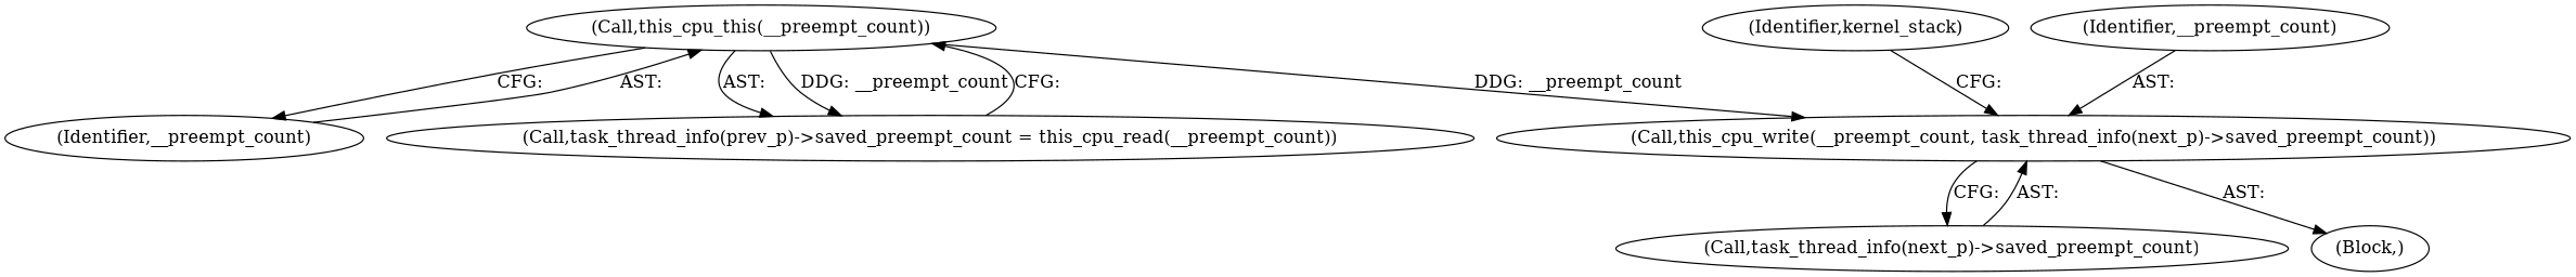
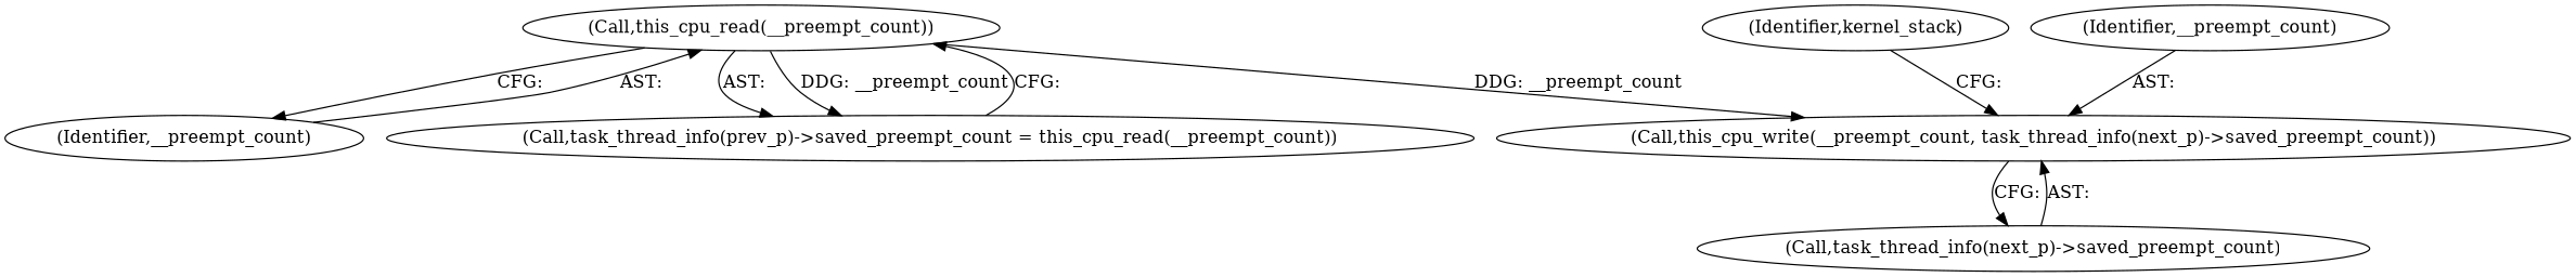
  digraph {
    n1 [label="(Call,this_cpu_write(__preempt_count, task_thread_info(next_p)->saved_preempt_count))"]
    n2 [label="(Call,task_thread_info(next_p)->saved_preempt_count)"]
-   n3 [label="(Block,)"]
-   n4 [label="(Call,this_cpu_this(__preempt_count))"]
+   n4 [label="(Call,this_cpu_read(__preempt_count))"]
    n5 [label="(Identifier,__preempt_count)"]
    n6 [label="(Call,task_thread_info(prev_p)->saved_preempt_count = this_cpu_read(__preempt_count))"]
    n7 [label="(Identifier,kernel_stack)"]
    n8 [label="(Identifier,__preempt_count)"]
    n1 -> n2 [label="CFG: "]
-   n1 -> n3 [label="AST: "]
    n2 -> n1 [label="AST: "]
    n4 -> n1 [label="DDG: __preempt_count"]
    n4 -> n5 [label="CFG: "]
    n4 -> n6 [label="AST: "]
    n4 -> n6 [label="DDG: __preempt_count"]
    n5 -> n4 [label="AST: "]
    n6 -> n4 [label="CFG: "]
    n7 -> n1 [label="CFG: "]
    n8 -> n1 [label="AST: "]
  }
